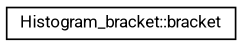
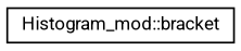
  digraph {
    rankdir=LR
    fontname=Roboto
-   n1 [color=black fillcolor=white fontname=Roboto fontsize=10 height=0.2 label="Histogram_bracket::bracket" shape=record style=filled width=0.4]
+   n1 [color=black fillcolor=white fontname=Roboto fontsize=10 height=0.2 label="Histogram_mod::bracket" shape=record style=filled width=0.4]
  }
